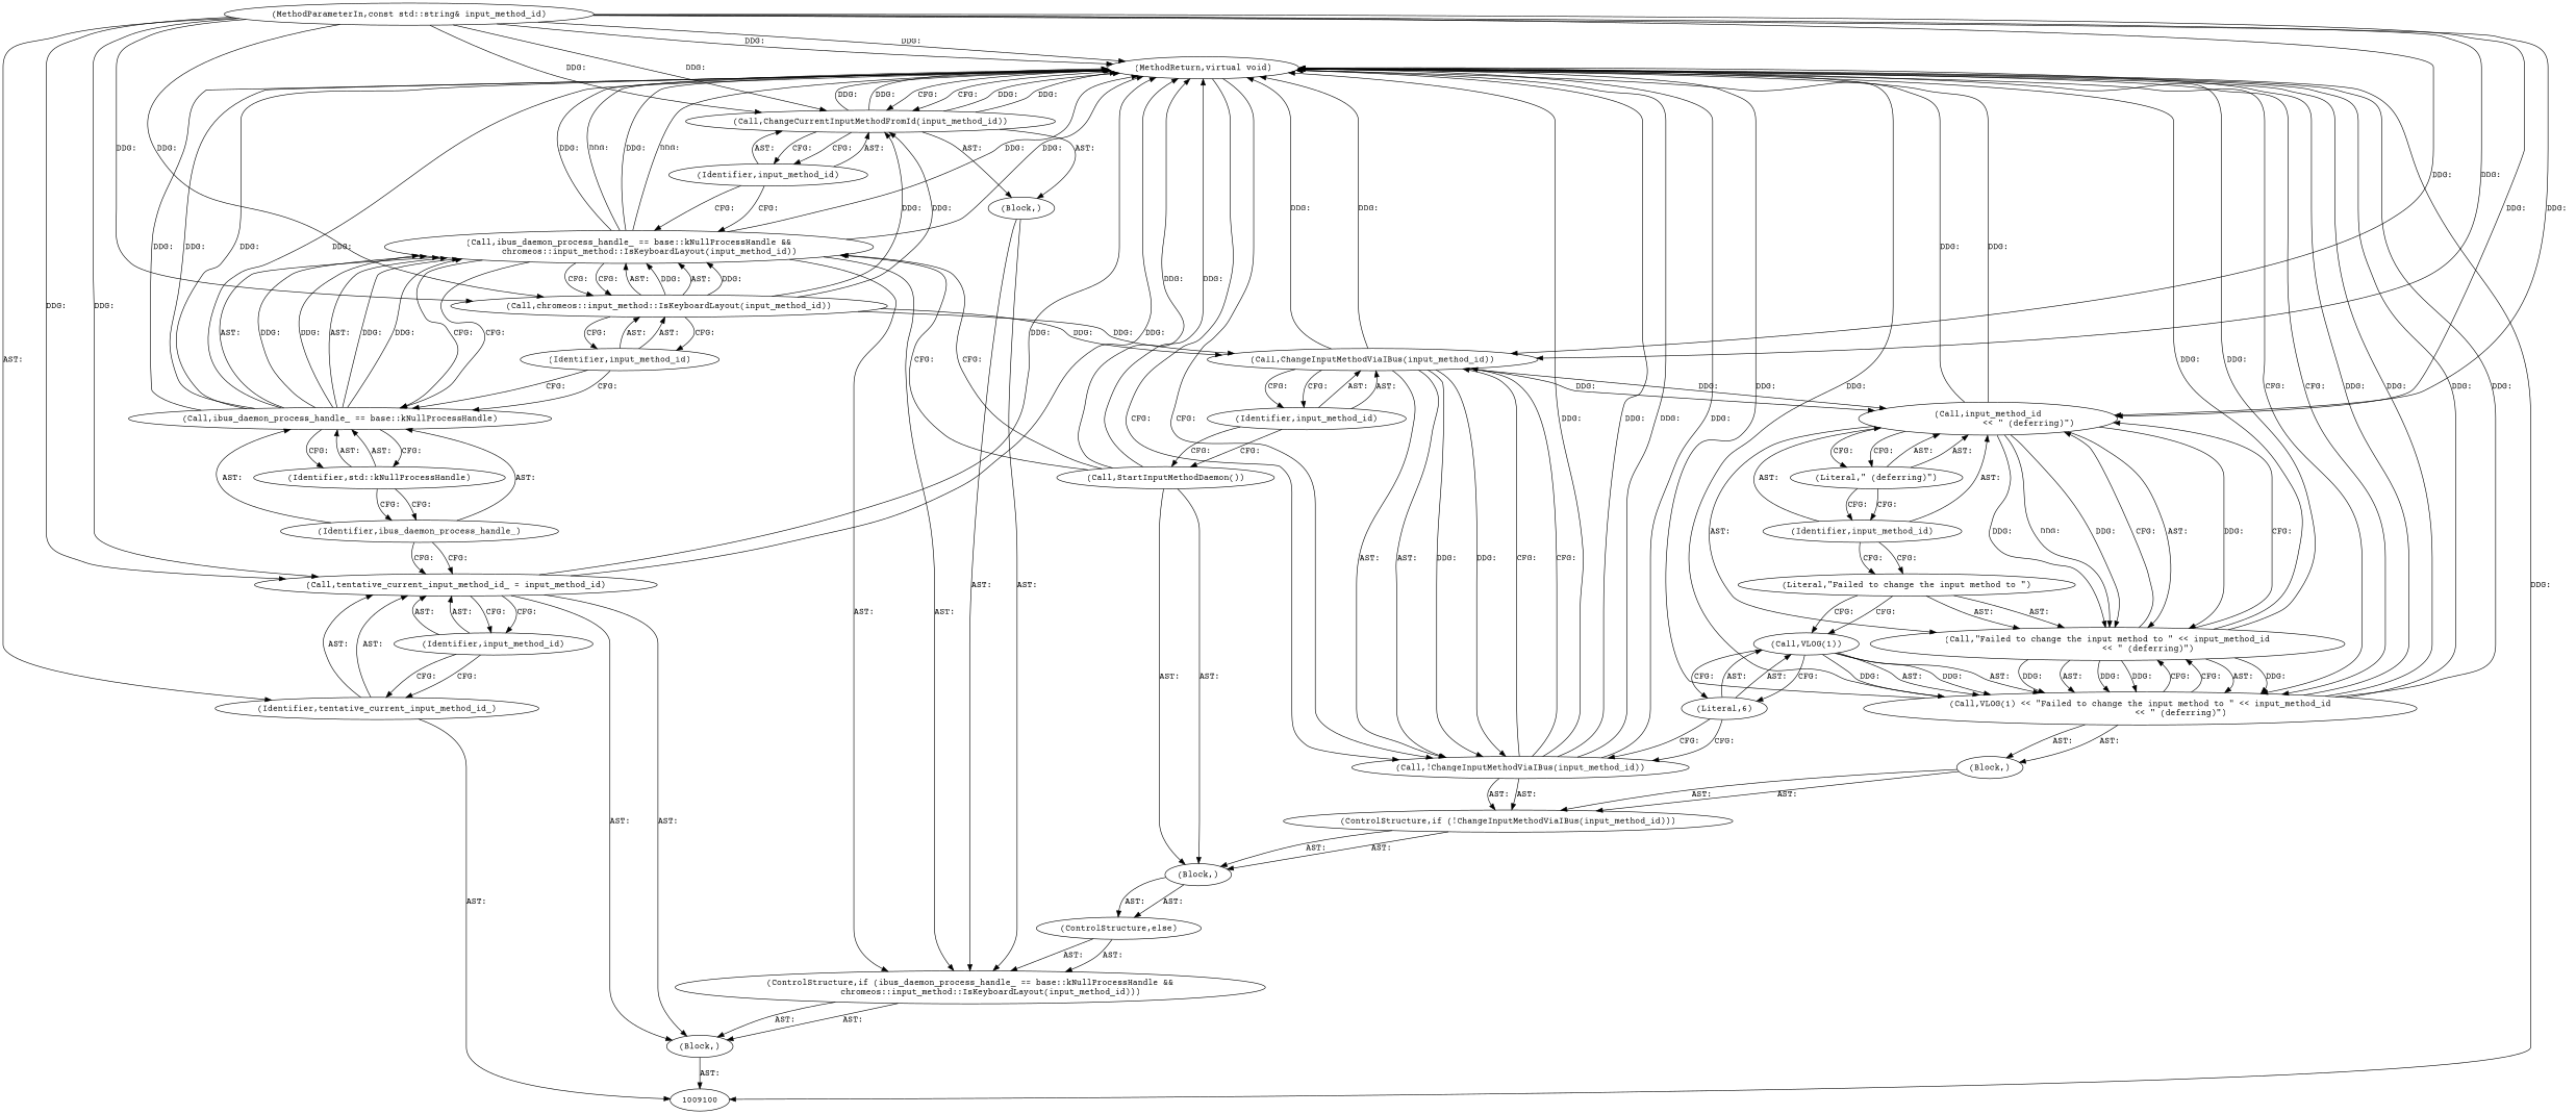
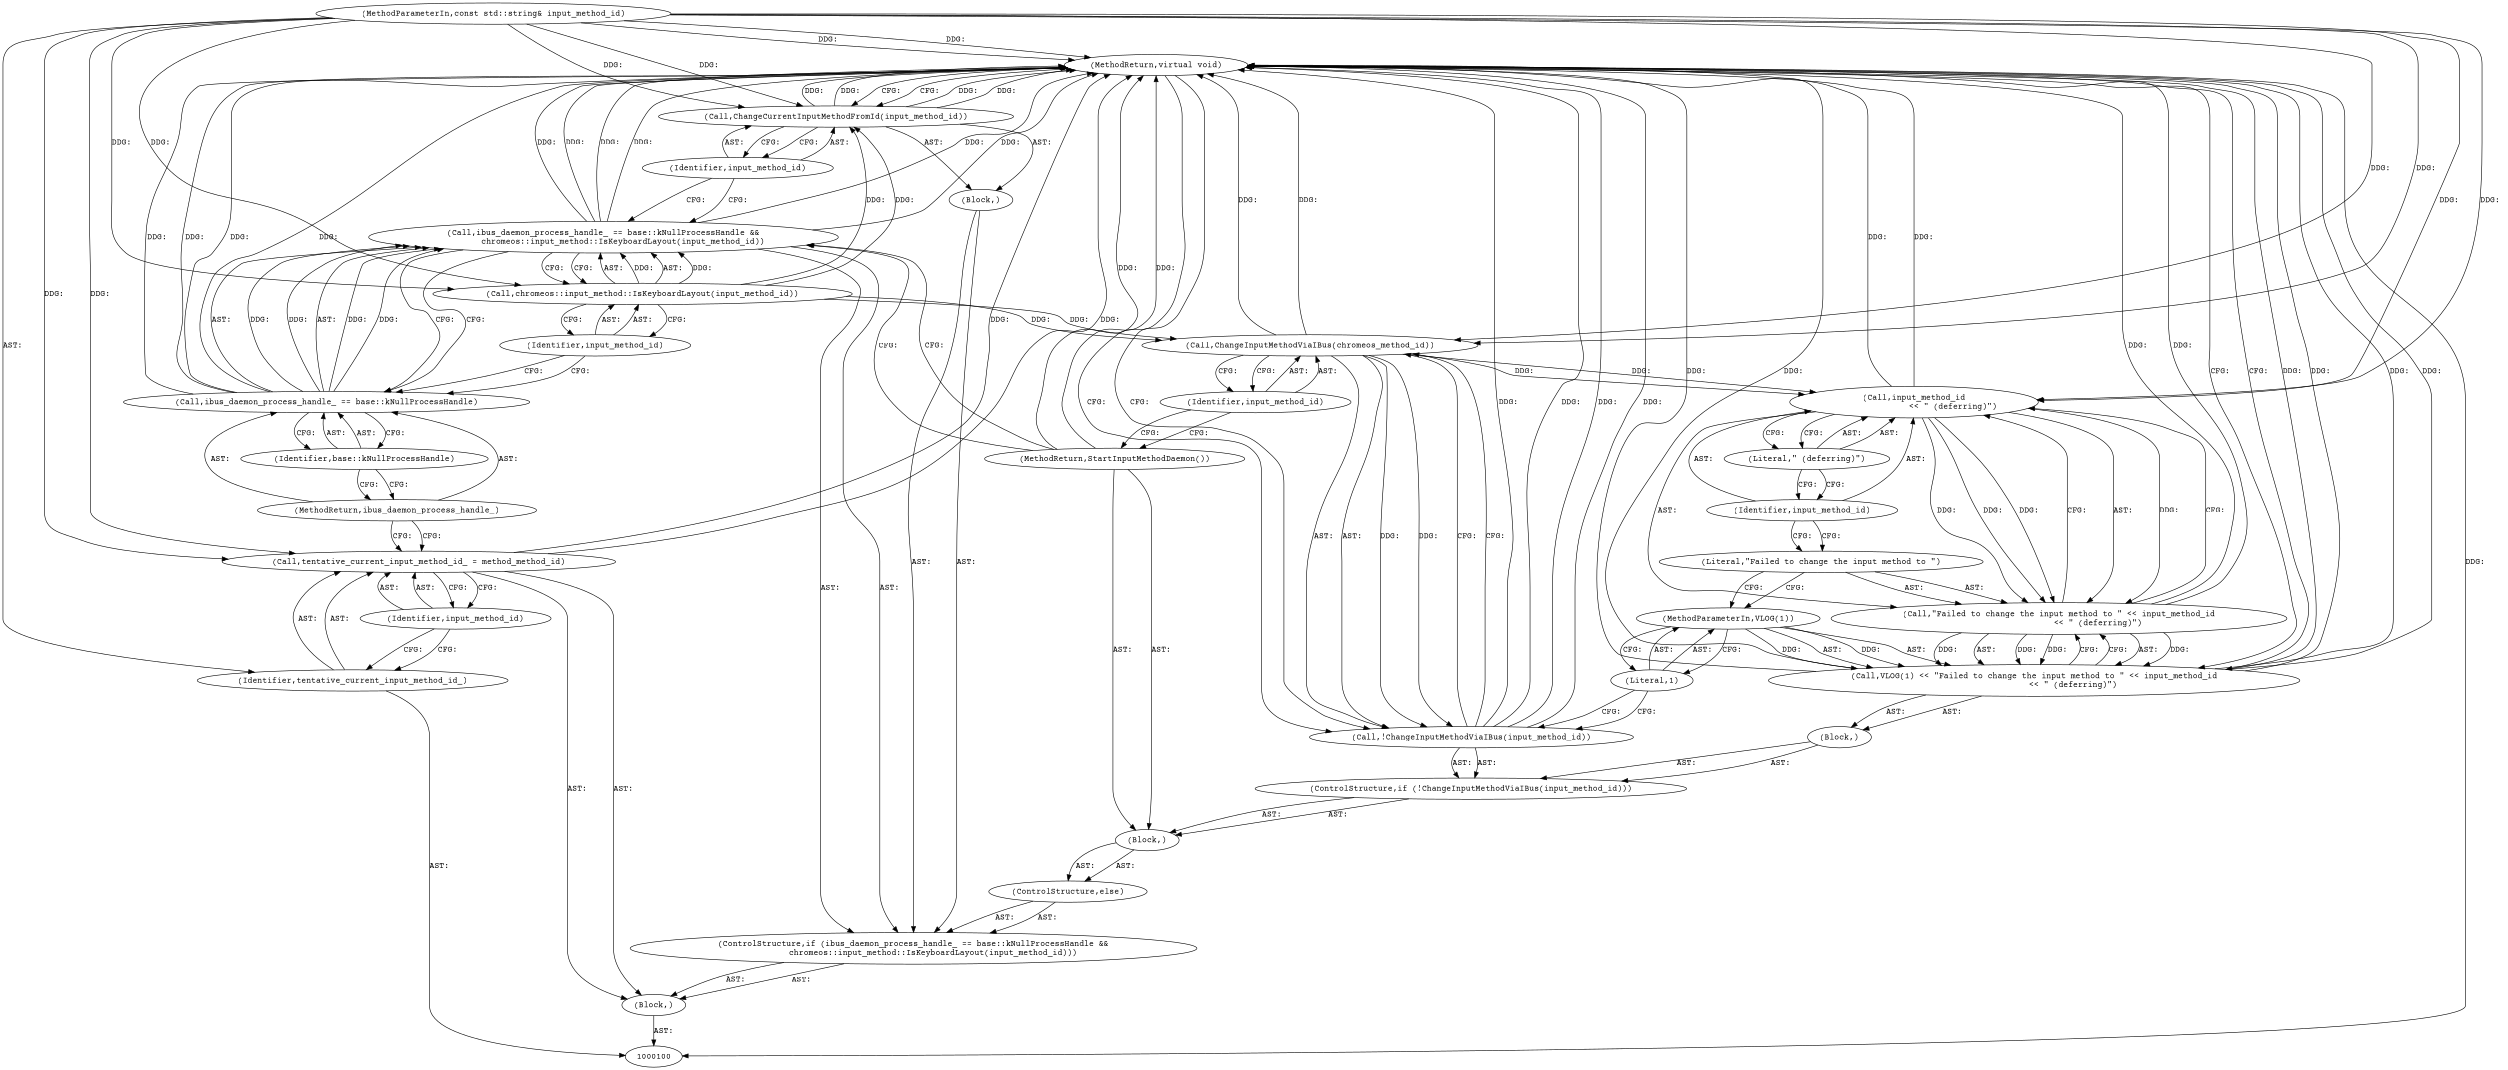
  digraph {
    fontname="Courier Prime"
    node [fontname="Courier Prime"]
    edge [fontname="Courier Prime"]
    n1 [label="(MethodReturn,virtual void)"]
    n2 [label="(Call,ChangeCurrentInputMethodFromId(input_method_id))"]
    n3 [label="(Call,!ChangeInputMethodViaIBus(input_method_id))"]
    n4 [label="(Call,VLOG(1) << \"Failed to change the input method to \" << input_method_id\n                << \" (deferring)\")"]
-   1000100 [label=1009100]
+   1000100
    n6 [label="(Block,)"]
    n7 [label="(Identifier,input_method_id)"]
-   n8 [label="(Call,ChangeInputMethodViaIBus(input_method_id))"]
+   n8 [label="(Call,ChangeInputMethodViaIBus(chromeos_method_id))"]
    n9 [label="(ControlStructure,if (!ChangeInputMethodViaIBus(input_method_id)))"]
    n10 [label="(Block,)"]
    n11 [label="(Call,\"Failed to change the input method to \" << input_method_id\n                << \" (deferring)\")"]
    n12 [label="(MethodParameterIn,const std::string& input_method_id)"]
-   n13 [label="(Call,tentative_current_input_method_id_ = input_method_id)"]
+   n13 [label="(Call,tentative_current_input_method_id_ = method_method_id)"]
    n14 [label="(Call,chromeos::input_method::IsKeyboardLayout(input_method_id))"]
    n15 [label="(Call,input_method_id\n                << \" (deferring)\")"]
    n16 [label="(Identifier,tentative_current_input_method_id_)"]
    n17 [label="(Block,)"]
    n18 [label="(Identifier,input_method_id)"]
    n19 [label="(Call,ibus_daemon_process_handle_ == base::kNullProcessHandle &&\n        chromeos::input_method::IsKeyboardLayout(input_method_id))"]
    n20 [label="(Identifier,input_method_id)"]
    n21 [label="(Identifier,input_method_id)"]
    n22 [label="(Literal,\" (deferring)\")"]
    n23 [label="(Identifier,input_method_id)"]
    n24 [label="(Literal,\"Failed to change the input method to \")"]
-   n25 [label="(Identifier,std::kNullProcessHandle)"]
+   n25 [label="(Identifier,base::kNullProcessHandle)"]
    n26 [label="(Call,ibus_daemon_process_handle_ == base::kNullProcessHandle)"]
-   n27 [label="(Identifier,ibus_daemon_process_handle_)"]
+   n27 [label="(MethodReturn,ibus_daemon_process_handle_)"]
    n28 [label="(ControlStructure,if (ibus_daemon_process_handle_ == base::kNullProcessHandle &&\n        chromeos::input_method::IsKeyboardLayout(input_method_id)))"]
    n29 [label="(Block,)"]
    n30 [label="(ControlStructure,else)"]
-   n31 [label="(Call,StartInputMethodDaemon())"]
-   n32 [label="(Literal,6)"]
-   n33 [label="(Call,VLOG(1))"]
+   n31 [label="(MethodReturn,StartInputMethodDaemon())"]
+   n32 [label="(Literal,1)"]
+   n33 [label="(MethodParameterIn,VLOG(1))"]
    n1 -> n2 [label="CFG: "]
    n1 -> n2 [label="CFG: "]
    n1 -> n3 [label="CFG: "]
    n1 -> n3 [label="CFG: "]
    n1 -> n4 [label="CFG: "]
    n1 -> n4 [label="CFG: "]
    n1 -> 1000100 [label="DDG: "]
    n2 -> n1 [label="DDG: "]
    n2 -> n1 [label="DDG: "]
    n2 -> n1 [label="DDG: "]
    n2 -> n1 [label="DDG: "]
    n2 -> n6 [label="AST: "]
    n2 -> n6 [label="AST: "]
    n2 -> n7 [label="CFG: "]
    n2 -> n7 [label="CFG: "]
    n3 -> n1 [label="DDG: "]
    n3 -> n1 [label="DDG: "]
    n3 -> n1 [label="DDG: "]
    n3 -> n1 [label="DDG: "]
    n3 -> n8 [label="CFG: "]
    n3 -> n8 [label="CFG: "]
    n3 -> n9 [label="AST: "]
    n3 -> n9 [label="AST: "]
    n4 -> n1 [label="DDG: "]
    n4 -> n1 [label="DDG: "]
    n4 -> n1 [label="DDG: "]
    n4 -> n1 [label="DDG: "]
    n4 -> n1 [label="DDG: "]
    n4 -> n1 [label="DDG: "]
    n4 -> n10 [label="AST: "]
    n4 -> n10 [label="AST: "]
    n4 -> n11 [label="CFG: "]
    n4 -> n11 [label="CFG: "]
    n6 -> n28 [label="AST: "]
    n6 -> n28 [label="AST: "]
    n7 -> n2 [label="AST: "]
    n7 -> n2 [label="AST: "]
    n7 -> n19 [label="CFG: "]
    n7 -> n19 [label="CFG: "]
    n8 -> n1 [label="DDG: "]
    n8 -> n1 [label="DDG: "]
    n8 -> n3 [label="AST: "]
    n8 -> n3 [label="DDG: "]
    n8 -> n3 [label="AST: "]
    n8 -> n3 [label="DDG: "]
    n8 -> n15 [label="DDG: "]
    n8 -> n15 [label="DDG: "]
    n8 -> n21 [label="CFG: "]
    n8 -> n21 [label="CFG: "]
    n9 -> n29 [label="AST: "]
    n9 -> n29 [label="AST: "]
    n10 -> n9 [label="AST: "]
    n10 -> n9 [label="AST: "]
    n11 -> n1 [label="DDG: "]
    n11 -> n1 [label="DDG: "]
    n11 -> n4 [label="AST: "]
    n11 -> n4 [label="DDG: "]
    n11 -> n4 [label="DDG: "]
    n11 -> n4 [label="AST: "]
    n11 -> n4 [label="DDG: "]
    n11 -> n4 [label="DDG: "]
    n11 -> n15 [label="CFG: "]
    n11 -> n15 [label="CFG: "]
    n12 -> n1 [label="DDG: "]
    n12 -> n1 [label="DDG: "]
    n12 -> n2 [label="DDG: "]
    n12 -> n2 [label="DDG: "]
    n12 -> n8 [label="DDG: "]
    n12 -> n8 [label="DDG: "]
    n12 -> n13 [label="DDG: "]
    n12 -> n13 [label="DDG: "]
    n12 -> n14 [label="DDG: "]
    n12 -> n14 [label="DDG: "]
    n12 -> n15 [label="DDG: "]
    n12 -> n15 [label="DDG: "]
    n12 -> n16 [label="AST: "]
    n13 -> n1 [label="DDG: "]
    n13 -> n1 [label="DDG: "]
    n13 -> n17 [label="AST: "]
    n13 -> n17 [label="AST: "]
    n13 -> n18 [label="CFG: "]
    n13 -> n18 [label="CFG: "]
    n14 -> n2 [label="DDG: "]
    n14 -> n2 [label="DDG: "]
    n14 -> n8 [label="DDG: "]
    n14 -> n8 [label="DDG: "]
    n14 -> n19 [label="AST: "]
    n14 -> n19 [label="DDG: "]
    n14 -> n19 [label="AST: "]
    n14 -> n19 [label="DDG: "]
    n14 -> n20 [label="CFG: "]
    n14 -> n20 [label="CFG: "]
    n15 -> n1 [label="DDG: "]
    n15 -> n1 [label="DDG: "]
    n15 -> n11 [label="AST: "]
    n15 -> n11 [label="DDG: "]
    n15 -> n11 [label="DDG: "]
    n15 -> n11 [label="AST: "]
    n15 -> n11 [label="DDG: "]
    n15 -> n11 [label="DDG: "]
    n15 -> n22 [label="CFG: "]
    n15 -> n22 [label="CFG: "]
    n16 -> 1000100 [label="AST: "]
    n16 -> n13 [label="AST: "]
    n16 -> n13 [label="AST: "]
    n17 -> 1000100 [label="AST: "]
    n18 -> n13 [label="AST: "]
    n18 -> n13 [label="AST: "]
    n18 -> n16 [label="CFG: "]
    n18 -> n16 [label="CFG: "]
    n19 -> n1 [label="DDG: "]
    n19 -> n1 [label="DDG: "]
    n19 -> n1 [label="DDG: "]
    n19 -> n1 [label="DDG: "]
    n19 -> n1 [label="DDG: "]
    n19 -> n1 [label="DDG: "]
    n19 -> n14 [label="CFG: "]
    n19 -> n14 [label="CFG: "]
    n19 -> n26 [label="CFG: "]
    n19 -> n26 [label="CFG: "]
    n19 -> n28 [label="AST: "]
    n19 -> n28 [label="AST: "]
    n20 -> n14 [label="AST: "]
    n20 -> n14 [label="AST: "]
    n20 -> n26 [label="CFG: "]
    n20 -> n26 [label="CFG: "]
    n21 -> n8 [label="AST: "]
    n21 -> n8 [label="AST: "]
    n21 -> n31 [label="CFG: "]
    n21 -> n31 [label="CFG: "]
    n22 -> n15 [label="AST: "]
    n22 -> n15 [label="AST: "]
    n22 -> n23 [label="CFG: "]
    n22 -> n23 [label="CFG: "]
    n23 -> n15 [label="AST: "]
    n23 -> n15 [label="AST: "]
    n23 -> n24 [label="CFG: "]
    n23 -> n24 [label="CFG: "]
    n24 -> n11 [label="AST: "]
    n24 -> n11 [label="AST: "]
    n24 -> n33 [label="CFG: "]
    n24 -> n33 [label="CFG: "]
    n25 -> n26 [label="AST: "]
    n25 -> n26 [label="AST: "]
    n25 -> n27 [label="CFG: "]
    n25 -> n27 [label="CFG: "]
    n26 -> n1 [label="DDG: "]
    n26 -> n1 [label="DDG: "]
    n26 -> n1 [label="DDG: "]
    n26 -> n1 [label="DDG: "]
    n26 -> n19 [label="AST: "]
    n26 -> n19 [label="DDG: "]
    n26 -> n19 [label="DDG: "]
    n26 -> n19 [label="AST: "]
    n26 -> n19 [label="DDG: "]
    n26 -> n19 [label="DDG: "]
    n26 -> n25 [label="CFG: "]
    n26 -> n25 [label="CFG: "]
    n27 -> n13 [label="CFG: "]
    n27 -> n13 [label="CFG: "]
    n27 -> n26 [label="AST: "]
    n27 -> n26 [label="AST: "]
    n28 -> n17 [label="AST: "]
    n28 -> n17 [label="AST: "]
    n29 -> n30 [label="AST: "]
    n29 -> n30 [label="AST: "]
    n30 -> n28 [label="AST: "]
    n30 -> n28 [label="AST: "]
    n31 -> n1 [label="DDG: "]
    n31 -> n1 [label="DDG: "]
    n31 -> n19 [label="CFG: "]
    n31 -> n19 [label="CFG: "]
    n31 -> n29 [label="AST: "]
    n31 -> n29 [label="AST: "]
    n32 -> n3 [label="CFG: "]
    n32 -> n3 [label="CFG: "]
    n32 -> n33 [label="AST: "]
    n32 -> n33 [label="AST: "]
    n33 -> n4 [label="AST: "]
    n33 -> n4 [label="DDG: "]
    n33 -> n4 [label="AST: "]
    n33 -> n4 [label="DDG: "]
    n33 -> n32 [label="CFG: "]
    n33 -> n32 [label="CFG: "]
  }
